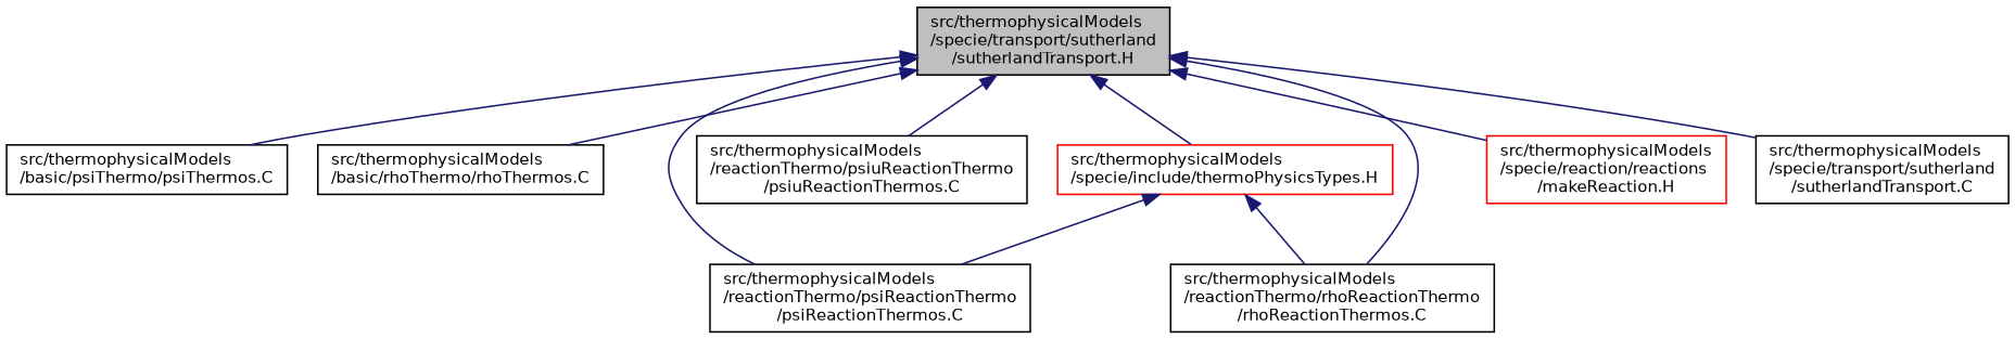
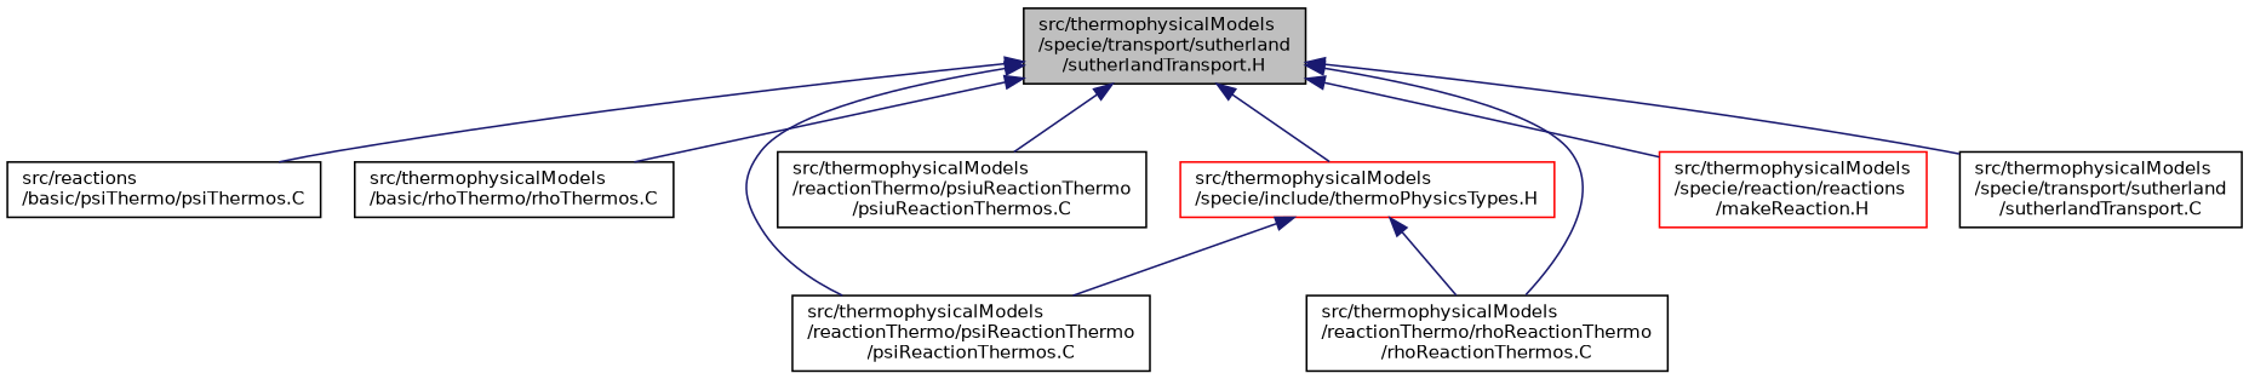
  digraph {
    node [color=black fontname=Helvetica fontsize=10 shape=record]
    edge [color=midnightblue dir=back fontname=Helvetica fontsize=10 labelfontname=Helvetica labelfontsize=10 style=solid]
    n1 [fillcolor=grey75 fontcolor=black height=0.2 label="src/thermophysicalModels\l/specie/transport/sutherland\l/sutherlandTransport.H" style=filled width=0.4]
-   n2 [height=0.2 label="src/thermophysicalModels\l/basic/psiThermo/psiThermos.C" width=0.4]
+   n2 [height=0.2 label="src/reactions\l/basic/psiThermo/psiThermos.C" width=0.4]
    n3 [height=0.2 label="src/thermophysicalModels\l/basic/rhoThermo/rhoThermos.C" width=0.4]
    n4 [height=0.2 label="src/thermophysicalModels\l/reactionThermo/psiReactionThermo\l/psiReactionThermos.C" width=0.4]
    n5 [height=0.2 label="src/thermophysicalModels\l/reactionThermo/psiuReactionThermo\l/psiuReactionThermos.C" width=0.4]
    n6 [height=0.2 label="src/thermophysicalModels\l/reactionThermo/rhoReactionThermo\l/rhoReactionThermos.C" width=0.4]
    n7 [color=red height=0.2 label="src/thermophysicalModels\l/specie/include/thermoPhysicsTypes.H" width=0.4]
    n8 [color=red height=0.2 label="src/thermophysicalModels\l/specie/reaction/reactions\l/makeReaction.H" width=0.4]
    n9 [height=0.2 label="src/thermophysicalModels\l/specie/transport/sutherland\l/sutherlandTransport.C" width=0.4]
    n1 -> n2
    n1 -> n3
    n1 -> n4
    n1 -> n5
    n1 -> n6
    n1 -> n7
    n1 -> n8
    n1 -> n9
    n7 -> n4
    n7 -> n6
  }
